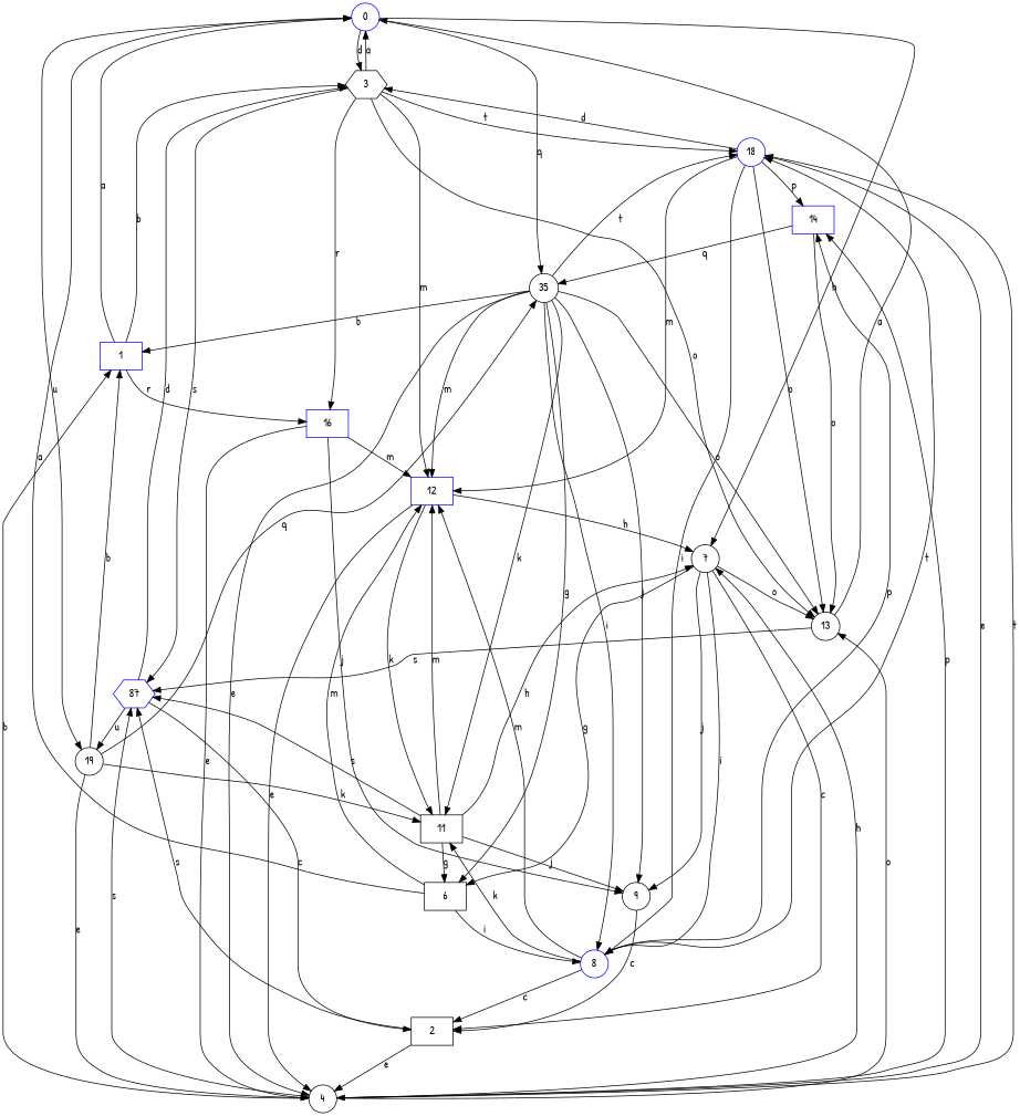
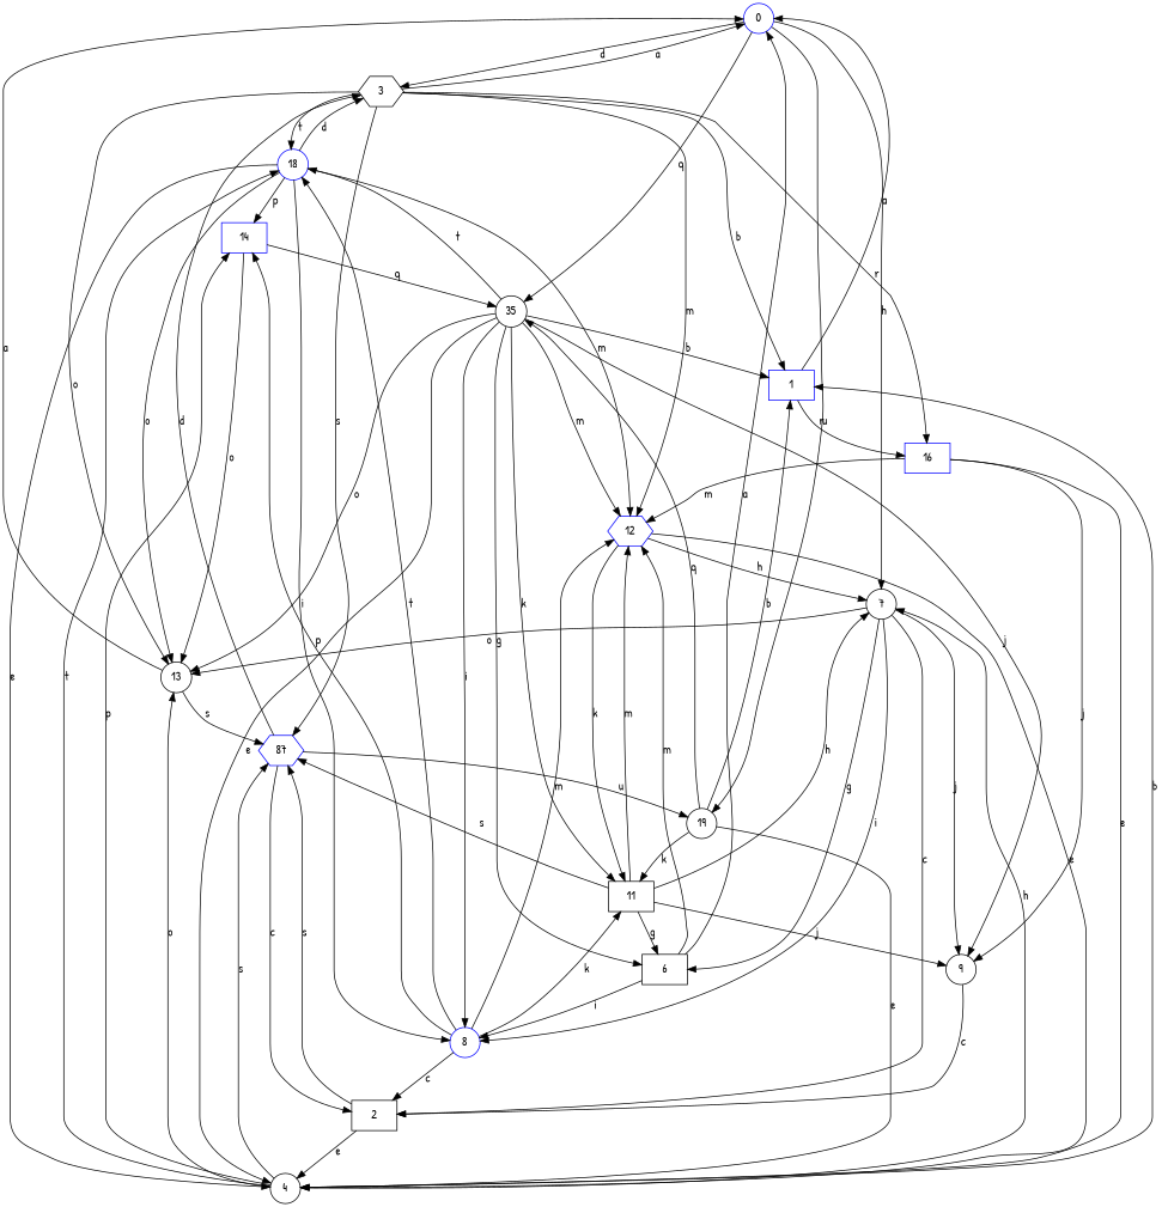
  strict digraph {
    fontname="Patrick Hand"
    node [color=black fontname="Patrick Hand" shape=circle]
    edge [fontname="Patrick Hand"]
    0 [color=blue]
    3 [shape=hexagon]
    7
    n4 [label=35]
    19
    1 [color=blue shape=box]
    16 [color=blue shape=box]
    n8 [color=blue label=87 shape=hexagon]
-   12 [color=blue shape=box]
+   12 [color=blue shape=hexagon]
    13
    18 [color=blue]
    2 [shape=box]
    6 [shape=box]
    8 [color=blue]
    9
    4
    11 [shape=box]
    14 [color=blue shape=box]
    0 -> 3 [label=d]
    0 -> 7 [label=h]
    0 -> n4 [label=q]
    0 -> 19 [label=u]
    3 -> 0 [label=a]
-   1 -> 3 [label=b]
+   3 -> 1 [label=b]
    3 -> 16 [label=r]
    3 -> n8 [label=s]
    3 -> 12 [label=m]
    3 -> 13 [label=o]
    3 -> 18 [label=t]
    7 -> 13 [label=o]
    7 -> 2 [label=c]
    7 -> 6 [label=g]
    7 -> 8 [label=i]
    7 -> 9 [label=j]
    n4 -> 1 [label=b]
    n4 -> 12 [label=m]
    n4 -> 13 [label=o]
    n4 -> 18 [label=t]
    n4 -> 6 [label=g]
    n4 -> 8 [label=i]
    n4 -> 9 [label=j]
    n4 -> 4 [label=e]
    n4 -> 11 [label=k]
    19 -> n4 [label=q]
    19 -> 1 [label=b]
    19 -> 4 [label=e]
    19 -> 11 [label=k]
    1 -> 0 [label=a]
    1 -> 16 [label=r]
    16 -> 12 [label=m]
    16 -> 9 [label=j]
    16 -> 4 [label=e]
    n8 -> 3 [label=d]
    n8 -> 19 [label=u]
    n8 -> 2 [label=c]
    12 -> 7 [label=h]
    12 -> 4 [label=e]
    12 -> 11 [label=k]
    13 -> 0 [label=a]
    13 -> n8 [label=s]
    18 -> 3 [label=d]
    18 -> 12 [label=m]
    18 -> 13 [label=o]
    18 -> 8 [label=i]
    18 -> 4 [label=e]
    18 -> 14 [label=p]
    2 -> n8 [label=s]
    2 -> 4 [label=e]
    6 -> 0 [label=a]
    6 -> 12 [label=m]
    6 -> 8 [label=i]
    8 -> 12 [label=m]
    8 -> 18 [label=t]
    8 -> 2 [label=c]
    8 -> 11 [label=k]
    8 -> 14 [label=p]
    9 -> 2 [label=c]
    4 -> 7 [label=h]
    4 -> 1 [label=b]
    4 -> n8 [label=s]
    4 -> 13 [label=o]
    4 -> 18 [label=t]
    4 -> 14 [label=p]
    11 -> 7 [label=h]
    11 -> n8 [label=s]
    11 -> 12 [label=m]
    11 -> 6 [label=g]
    11 -> 9 [label=j]
    14 -> n4 [label=q]
    14 -> 13 [label=o]
  }
